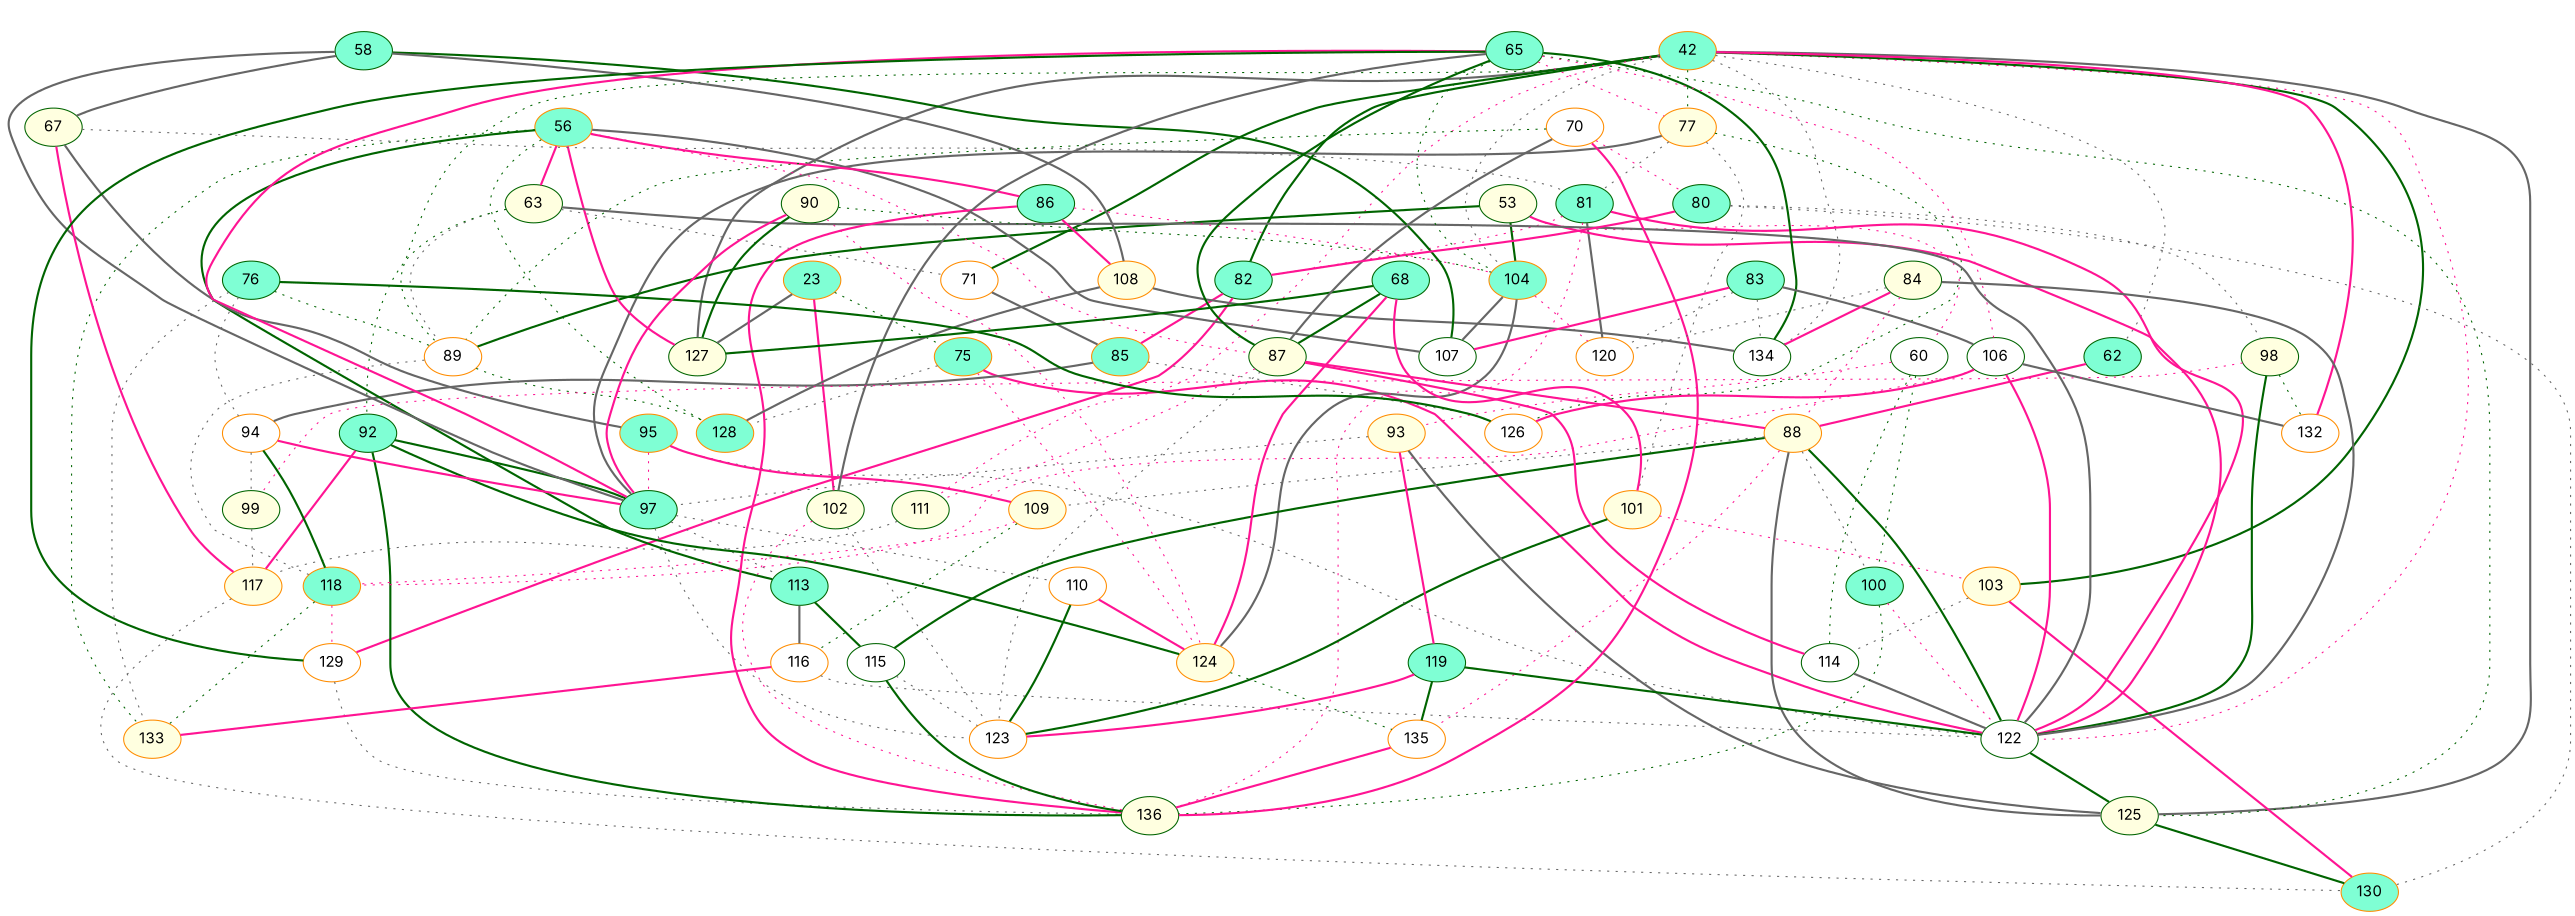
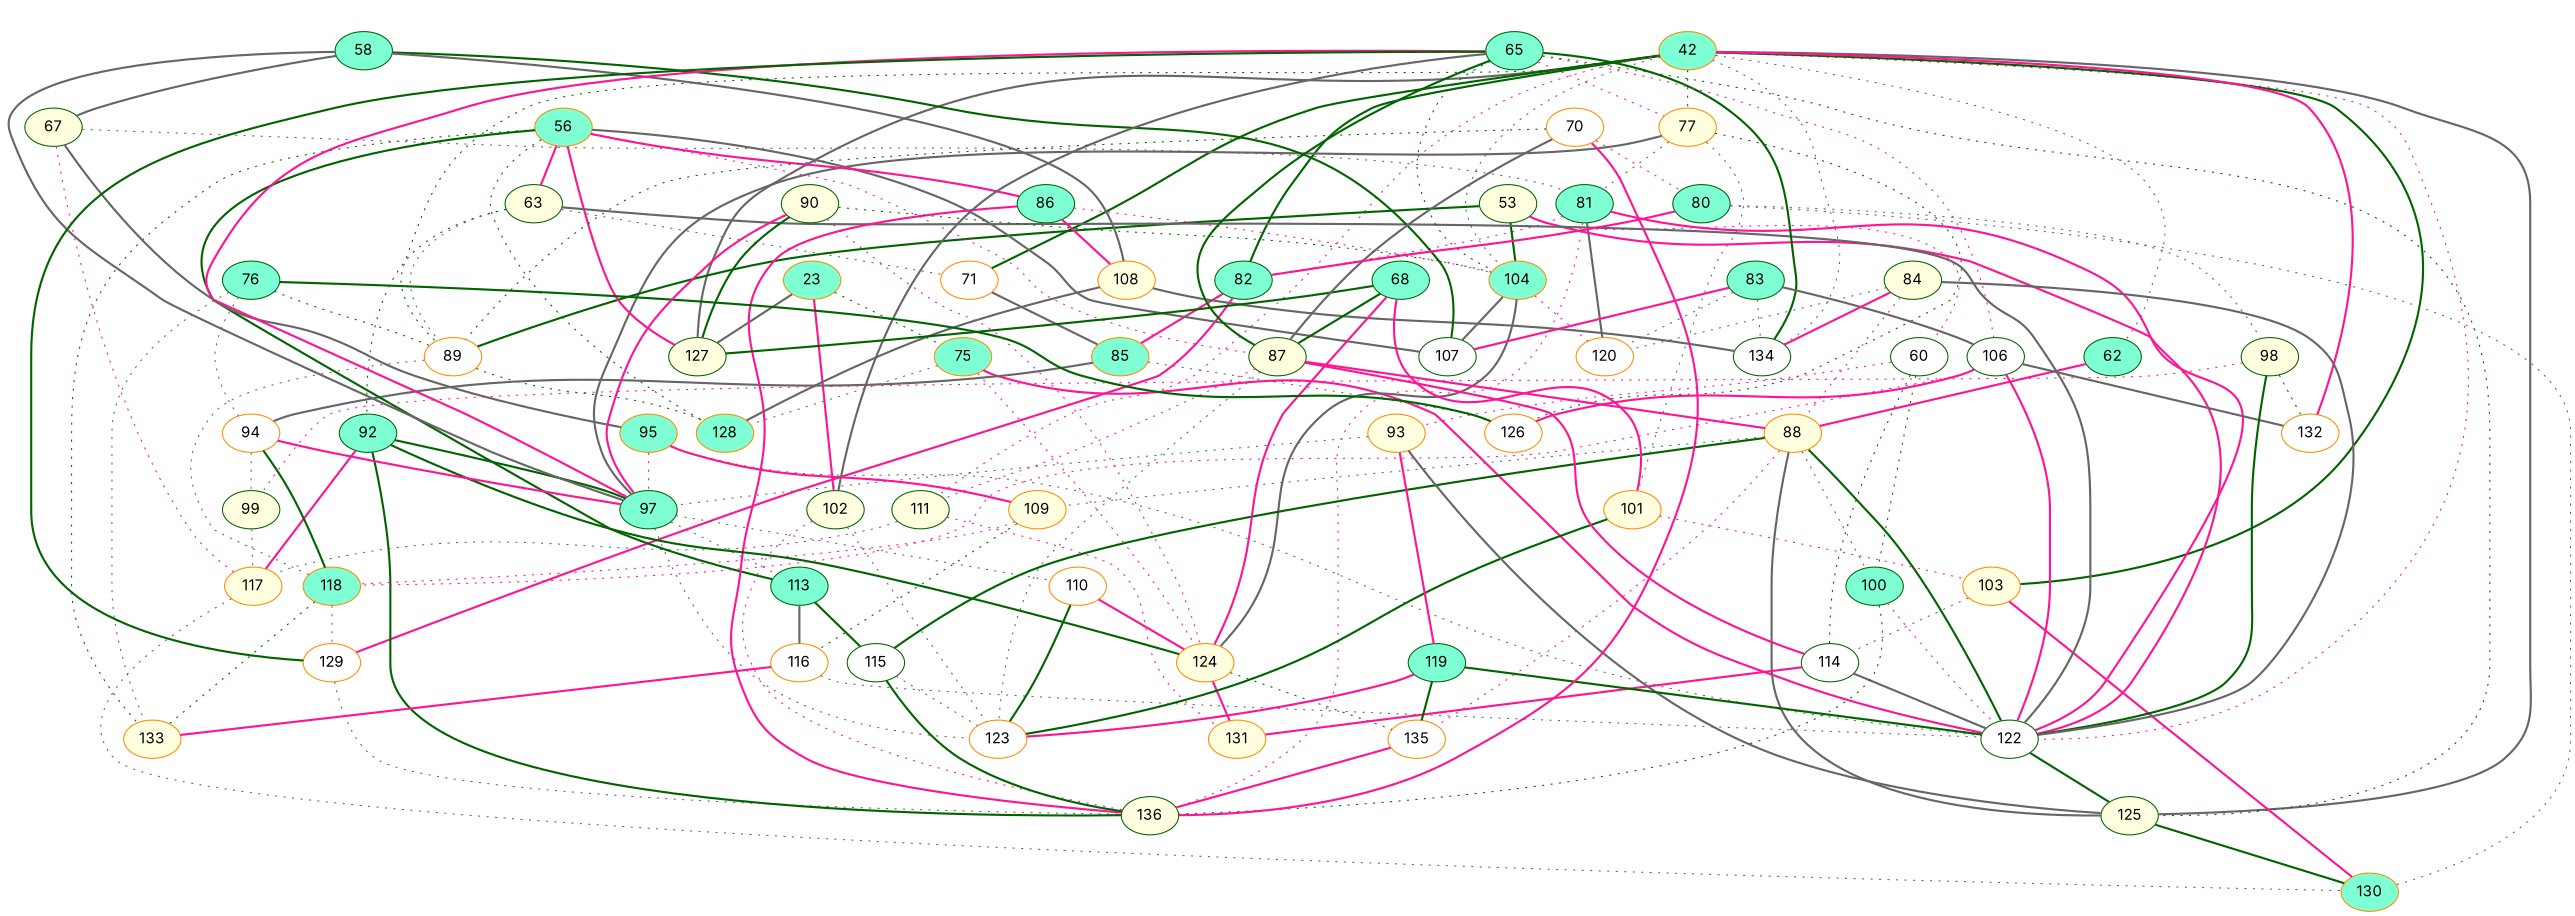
  graph {
    fontname=Inter
    node [color=darkgreen fillcolor=aquamarine fontname=Inter style=filled]
    edge [color=deeppink fontname=Inter style=bold]
    23 [color=darkorange]
    75 [color=darkorange]
    102 [fillcolor=lightyellow super="+3"]
    127 [fillcolor=lightyellow super="+79"]
    122 [fillcolor=white super="+112"]
    128 [color=darkorange]
    124 [color=darkorange fillcolor=lightyellow super="+49+121"]
    136 [fillcolor=lightyellow super="+105"]
    123 [color=darkorange fillcolor=white super="+34"]
    42 [color=darkorange super="+14+38"]
    62
    71 [color=darkorange fillcolor=white]
    77 [color=darkorange fillcolor=lightyellow super="+54"]
    82 [super="+69"]
    89 [color=darkorange fillcolor=white super="+44+66"]
    103 [color=darkorange fillcolor=lightyellow]
    104 [color=darkorange super="+51+73"]
    111 [fillcolor=lightyellow]
    125 [fillcolor=lightyellow super="+57"]
    132 [color=darkorange fillcolor=white super="+17"]
    134 [fillcolor=white super="+16"]
    88 [color=darkorange fillcolor=lightyellow super="+10+78"]
    85 [color=darkorange]
    97 [super="+5+26+64"]
    81 [super="+37+45"]
    101 [color=darkorange fillcolor=lightyellow]
    126 [color=darkorange fillcolor=white super="+40"]
    129 [color=darkorange fillcolor=white]
    118 [color=darkorange super="+72"]
    114 [fillcolor=white super="+91"]
    130 [color=darkorange]
    107 [fillcolor=white]
    120 [color=darkorange fillcolor=white]
    117 [color=darkorange fillcolor=lightyellow super="+96"]
+   131 [color=darkorange fillcolor=lightyellow]
    53 [fillcolor=lightyellow]
    60 [fillcolor=white]
    93 [color=darkorange fillcolor=lightyellow]
    100
    56 [color=darkorange super="+35+36"]
    63 [fillcolor=lightyellow super="+43"]
    86
    87 [fillcolor=lightyellow super="+50"]
    113
    133 [color=darkorange fillcolor=lightyellow]
    92 [super="+31"]
    108 [color=darkorange fillcolor=lightyellow]
    115 [fillcolor=white]
    116 [color=darkorange fillcolor=white]
    58
    67 [fillcolor=lightyellow]
    95 [color=darkorange]
    110 [color=darkorange fillcolor=white super="+59"]
    119
    109 [color=darkorange fillcolor=lightyellow]
    135 [color=darkorange fillcolor=white]
    65 [super="+19+30"]
    106 [fillcolor=white super="+2+61"]
    68
    70 [color=darkorange fillcolor=white]
    80
    98 [fillcolor=lightyellow super="+4"]
    94 [color=darkorange fillcolor=white super="+47"]
    76
    99 [fillcolor=lightyellow]
    83
    84 [fillcolor=lightyellow]
    90 [fillcolor=lightyellow]
    23 -- 75 [color=darkgreen style=dotted]
    23 -- 102 [weight=2]
    23 -- 127 [color=gray40]
    75 -- 122
    75 -- 128 [color=gray40 style=dotted]
    75 -- 124 [style=dotted]
    102 -- 136 [style=dotted]
    102 -- 123 [color=gray40 style=dotted weight=2]
    122 -- 125 [color=darkgreen]
+   124 -- 131
    124 -- 135 [color=darkgreen style=dotted]
    42 -- 127 [color=gray40 weight=2]
    42 -- 122 [style=dotted]
    42 -- 62 [color=gray40 style=dotted]
    42 -- 71 [color=darkgreen weight=2]
    42 -- 77 [color=darkgreen style=dotted weight=2]
    42 -- 82 [color=darkgreen]
    42 -- 89 [color=darkgreen style=dotted]
    42 -- 103 [color=darkgreen]
    42 -- 104 [color=gray40 style=dotted]
    42 -- 111 [style=dotted]
    42 -- 125 [color=gray40]
    42 -- 132 [weight=2]
    42 -- 134 [color=gray40 style=dotted weight=2]
    62 -- 88 [weight=3]
    71 -- 85 [color=gray40]
    77 -- 97 [color=gray40]
    77 -- 81 [color=gray40 style=dotted]
    77 -- 101 [color=gray40 style=dotted]
    77 -- 126 [color=darkgreen style=dotted weight=3]
    82 -- 85
    82 -- 129
    89 -- 128 [color=darkgreen style=dotted]
    89 -- 118 [color=gray40 style=dotted weight=2]
    103 -- 114 [color=gray40 style=dotted]
    103 -- 130
    104 -- 124 [color=gray40]
    104 -- 107 [color=gray40]
    104 -- 120 [style=dotted]
    111 -- 117 [color=gray40 style=dotted]
+   111 -- 131 [style=dotted]
    125 -- 130 [color=darkgreen]
    88 -- 122 [color=darkgreen]
    88 -- 125 [color=gray40 weight=2]
    88 -- 100 [color=gray40 style=dotted]
    88 -- 115 [color=darkgreen]
    88 -- 109 [color=gray40 style=dotted]
    88 -- 135 [style=dotted]
    85 -- 126 [color=gray40 style=dotted]
    85 -- 94 [color=gray40]
    97 -- 123 [color=gray40 style=dotted]
    97 -- 113 [color=gray40 style=dotted]
    97 -- 110 [color=gray40 style=dotted weight=2]
    81 -- 122
    81 -- 136 [style=dotted weight=2]
    81 -- 82 [style=dotted weight=2]
    81 -- 120 [color=gray40]
    101 -- 123 [color=darkgreen]
    101 -- 103 [style=dotted]
    129 -- 136 [color=gray40 style=dotted]
    118 -- 129 [style=dotted]
    118 -- 133 [color=darkgreen style=dotted]
    114 -- 122 [color=gray40 weight=3]
+   114 -- 131 [weight=2]
    117 -- 130 [color=gray40 style=dotted]
    53 -- 122
    53 -- 89 [color=darkgreen]
    53 -- 104 [color=darkgreen]
    53 -- 60 [style=dotted]
    60 -- 114 [color=darkgreen style=dotted]
    60 -- 93 [style=dotted]
    60 -- 100 [color=darkgreen style=dotted]
    93 -- 125 [color=gray40]
    93 -- 97 [color=gray40 style=dotted]
    93 -- 119
    100 -- 122 [style=dotted]
    100 -- 136 [color=darkgreen style=dotted]
    56 -- 127
    56 -- 128 [color=darkgreen style=dotted]
    56 -- 107 [color=gray40]
    56 -- 63
    56 -- 86
    56 -- 87 [style=dotted]
    56 -- 113 [color=darkgreen]
    56 -- 133 [color=darkgreen style=dotted]
    63 -- 122 [color=gray40 weight=2]
    63 -- 71 [color=gray40 style=dotted]
    63 -- 89 [color=gray40 style=dotted]
    63 -- 92 [color=darkgreen style=dotted]
    86 -- 136
    86 -- 104 [style=dotted]
    86 -- 108
    87 -- 123 [color=gray40 style=dotted]
    87 -- 111 [style=dotted]
    87 -- 88
    87 -- 114
    113 -- 115 [color=darkgreen]
    113 -- 116 [color=gray40]
    92 -- 124 [color=darkgreen]
    92 -- 136 [color=darkgreen]
    92 -- 97 [color=darkgreen]
    92 -- 117 [weight=2]
    108 -- 128 [color=gray40]
    108 -- 134 [color=gray40]
    115 -- 136 [color=darkgreen]
    115 -- 123 [color=gray40 style=dotted]
    116 -- 122 [color=gray40 style=dotted]
    116 -- 133
    58 -- 97 [color=gray40]
    58 -- 107 [color=darkgreen]
    58 -- 108 [color=gray40]
    58 -- 67 [color=gray40]
    67 -- 81 [color=gray40 style=dotted]
-   67 -- 117
+   67 -- 117 [style=dotted]
    67 -- 95 [color=gray40]
    95 -- 122 [color=gray40 style=dotted]
    95 -- 97 [style=dotted]
    95 -- 109
    110 -- 124 [weight=3]
    110 -- 123 [color=darkgreen]
    119 -- 122 [color=darkgreen]
    119 -- 123
    119 -- 135 [color=darkgreen]
    109 -- 118 [style=dotted]
    109 -- 116 [color=darkgreen style=dotted]
    135 -- 136
    65 -- 102 [color=gray40]
    65 -- 77 [style=dotted weight=2]
    65 -- 104 [color=darkgreen style=dotted]
    65 -- 125 [color=darkgreen style=dotted weight=2]
    65 -- 134 [color=darkgreen]
    65 -- 97 [weight=2]
    65 -- 129 [color=darkgreen]
    65 -- 87 [color=darkgreen]
    65 -- 106 [style=dotted]
    106 -- 122
    106 -- 132 [color=gray40 weight=2]
    106 -- 126
    106 -- 118 [style=dotted weight=2]
    68 -- 127 [color=darkgreen]
    68 -- 124
    68 -- 101
    68 -- 87 [color=darkgreen]
    70 -- 136
    70 -- 89 [color=darkgreen style=dotted]
    70 -- 87 [color=gray40]
    70 -- 80 [style=dotted]
    80 -- 82
    80 -- 130 [color=gray40 style=dotted]
    80 -- 98 [color=gray40 style=dotted]
    98 -- 122 [color=darkgreen]
    98 -- 132 [color=darkgreen style=dotted weight=2]
    98 -- 99 [style=dotted weight=2]
    94 -- 97 [weight=2]
    94 -- 118 [color=darkgreen]
    94 -- 99 [color=gray40 style=dotted]
    76 -- 89 [color=darkgreen style=dotted]
    76 -- 126 [color=darkgreen]
    76 -- 133 [color=gray40 style=dotted]
    76 -- 94 [color=gray40 style=dotted]
    99 -- 117 [color=gray40 style=dotted]
    83 -- 134 [color=gray40 style=dotted]
    83 -- 107
    83 -- 120 [color=gray40 style=dotted]
    83 -- 106 [color=gray40]
    84 -- 122 [color=gray40]
    84 -- 134
    84 -- 88 [style=dotted]
    84 -- 120 [color=gray40 style=dotted]
    90 -- 127 [color=darkgreen]
    90 -- 124 [style=dotted]
    90 -- 104 [color=darkgreen style=dotted]
    90 -- 97
  }
